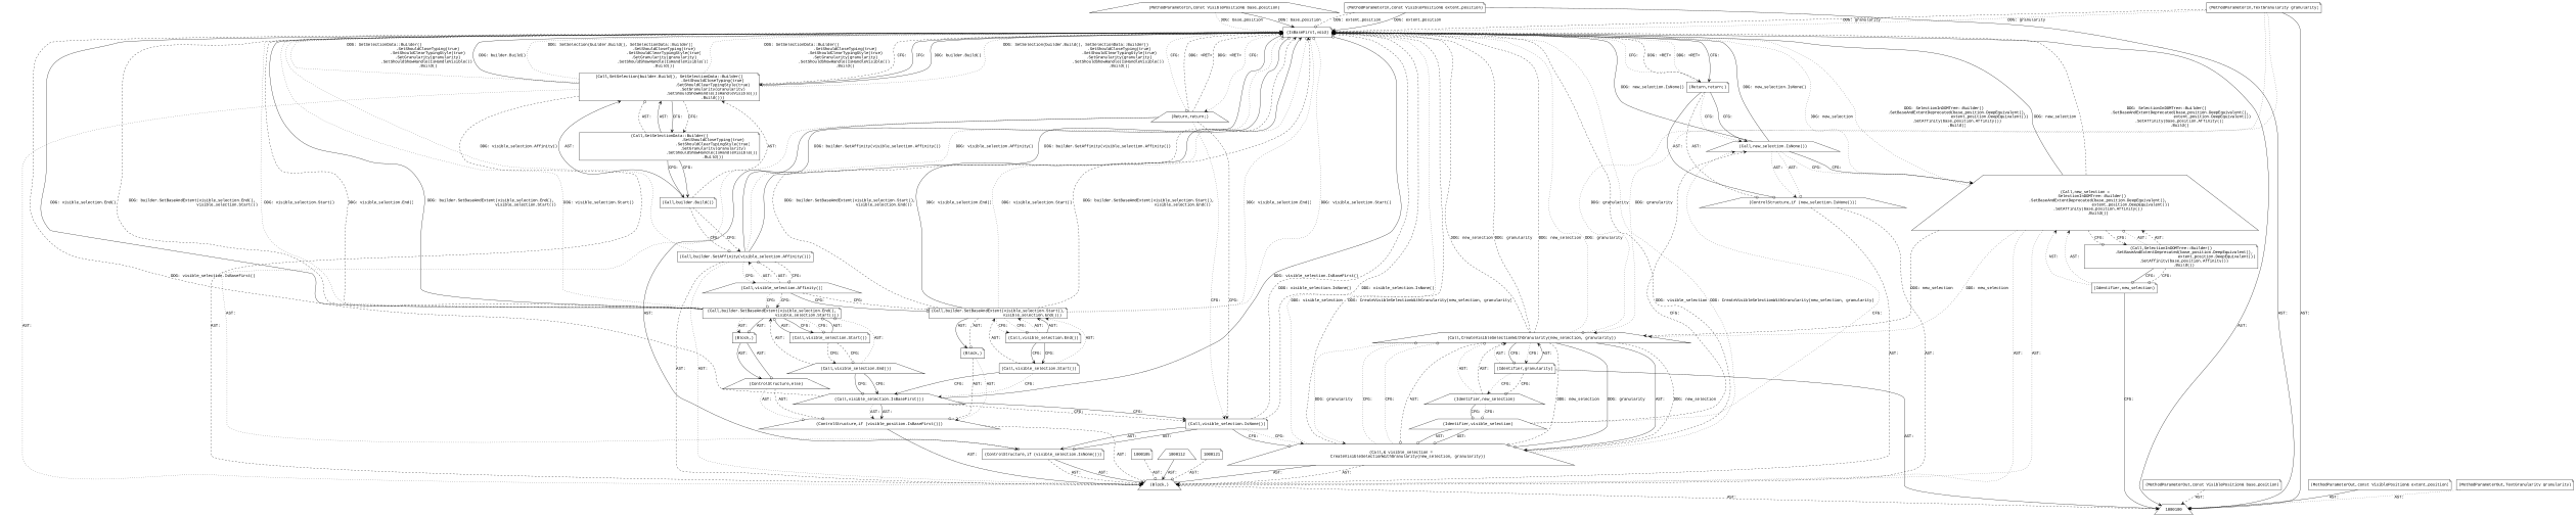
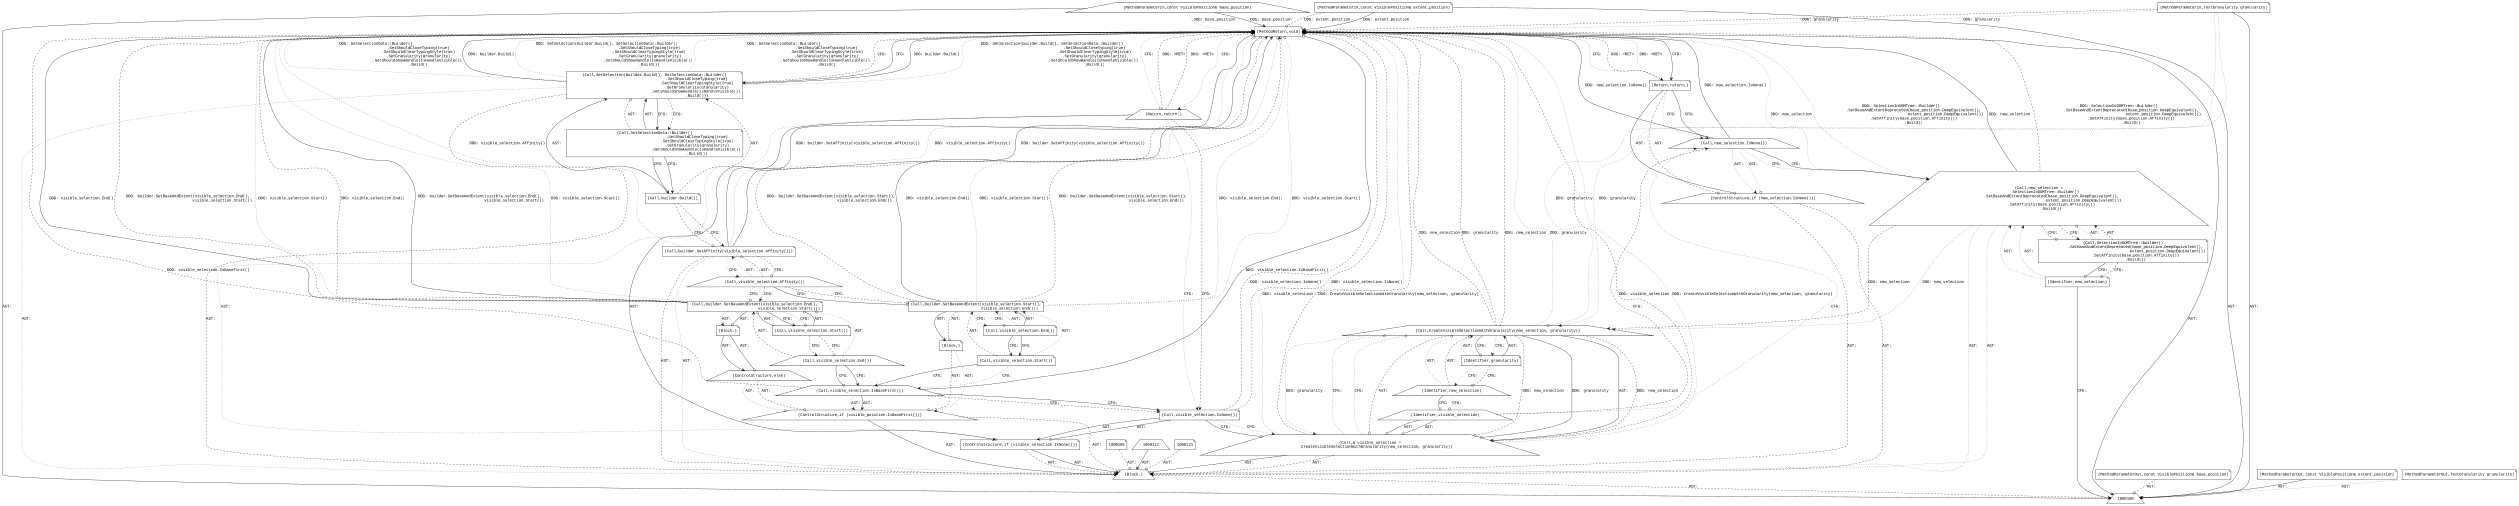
  digraph {
    fontname="Liberation Mono"
    node [fontname="Liberation Mono" shape=note]
    edge [arrowhead=vee fontname="Liberation Mono" style=dotted]
-   n1 [label="(IsBaseFirst,void)"]
+   n1 [label="(MethodReturn,void)"]
    n2 [label="(Return,return;)"]
    n3 [label="(Return,return;)" shape=trapezium]
    n4 [label="(Call,SetSelection(builder.Build(), SetSelectionData::Builder()\n                                     .SetShouldCloseTyping(true)\n                                     .SetShouldClearTypingStyle(true)\n                                     .SetGranularity(granularity)\n                                    .SetShouldShowHandle(IsHandleVisible())\n                                     .Build()))"]
    1000100 [shape=trapezium]
    n6 [label="(ControlStructure,if (new_selection.IsNone()))" shape=trapezium]
    n7 [label="(Call,new_selection.IsNone())" shape=trapezium]
    n8 [label="(ControlStructure,if (visible_selection.IsNone()))"]
    n9 [label="(Call,visible_selection.IsNone())"]
    n10 [label="(Block,)" shape=trapezium]
    n11 [label="(Call,SetSelectionData::Builder()\n                                     .SetShouldCloseTyping(true)\n                                     .SetShouldClearTypingStyle(true)\n                                     .SetGranularity(granularity)\n                                    .SetShouldShowHandle(IsHandleVisible())\n                                     .Build())"]
    n12 [label="(MethodParameterIn,const VisiblePosition& base_position)" shape=trapezium]
    n13 [label="(MethodParameterOut,const VisiblePosition& base_position)"]
    n14 [label="(Call,new_selection =\n      SelectionInDOMTree::Builder()\n           .SetBaseAndExtentDeprecated(base_position.DeepEquivalent(),\n                                       extent_position.DeepEquivalent())\n           .SetAffinity(base_position.Affinity())\n           .Build())" shape=trapezium]
    n15 [label="(Call,CreateVisibleSelectionWithGranularity(new_selection, granularity))" shape=trapezium]
    n16 [label="(Call,SelectionInDOMTree::Builder()\n           .SetBaseAndExtentDeprecated(base_position.DeepEquivalent(),\n                                       extent_position.DeepEquivalent())\n           .SetAffinity(base_position.Affinity())\n           .Build())"]
    n17 [label="(Call,& visible_selection =\n      CreateVisibleSelectionWithGranularity(new_selection, granularity))" shape=trapezium]
    n18 [label="(Identifier,granularity)"]
    n19 [label="(Identifier,visible_selection)" shape=trapezium]
    n20 [label="(Identifier,new_selection)" shape=trapezium]
    n21 [label="(MethodParameterIn,const VisiblePosition& extent_position)"]
    n22 [label="(MethodParameterOut,const VisiblePosition& extent_position)"]
    n23 [label="(ControlStructure,if (visible_position.IsBaseFirst()))" shape=trapezium]
    n24 [label="(Block,)"]
    n25 [label="(Call,visible_selection.IsBaseFirst())" shape=trapezium]
    n26 [label="(Call,visible_selection.Start())"]
    n27 [label="(Call,builder.SetBaseAndExtent(visible_selection.Start(),\n                             visible_selection.End()))"]
    n28 [label="(Call,visible_selection.End())"]
    n29 [label="(ControlStructure,else)" shape=trapezium]
    n30 [label="(Block,)"]
    n31 [label="(Call,visible_selection.End())" shape=trapezium]
    n32 [label="(Call,builder.SetBaseAndExtent(visible_selection.End(),\n                              visible_selection.Start()))"]
    n33 [label="(Call,visible_selection.Start())"]
    n34 [label="(Call,visible_selection.Affinity())" shape=trapezium]
    n35 [label="(Call,builder.SetAffinity(visible_selection.Affinity()))"]
    n36 [label="(Call,builder.Build())"]
    n37 [label="(MethodParameterIn,TextGranularity granularity)"]
    n38 [label="(MethodParameterOut,TextGranularity granularity)"]
    n39 [label="(Identifier,new_selection)"]
    1000105
    1000112 [shape=trapezium]
    1000121
    n1 -> n2 [label="CFG: " style=solid]
    n1 -> n2 [label="CFG: "]
    n1 -> n3 [arrowhead=odot label="CFG: "]
    n1 -> n3 [label="CFG: "]
    n1 -> n4 [arrowhead=odot label="CFG: " style=dashed]
    n1 -> n4 [label="CFG: " style=solid]
    n1 -> 1000100 [label="AST: " style=solid]
    n2 -> n1 [arrowhead=odot label="DDG: <RET>" style=dashed]
    n2 -> n1 [label="DDG: <RET>"]
    n2 -> n6 [arrowhead=odot label="AST: " style=dashed]
    n2 -> n6 [arrowhead=odot label="AST: " style=solid]
    n2 -> n7 [label="CFG: "]
    n2 -> n7 [label="CFG: " style=solid]
    n3 -> n1 [label="DDG: <RET>" style=dashed]
    n3 -> n1 [label="DDG: <RET>" style=dashed]
    n3 -> n8 [label="AST: " style=solid]
    n3 -> n8 [arrowhead=odot label="AST: "]
    n3 -> n9 [label="CFG: "]
    n3 -> n9 [label="CFG: " style=dashed]
    n4 -> n1 [label="DDG: builder.Build()" style=solid]
    n4 -> n1 [label="DDG: SetSelection(builder.Build(), SetSelectionData::Builder()\n                                     .SetShouldCloseTyping(true)\n                                     .SetShouldClearTypingStyle(true)\n                                     .SetGranularity(granularity)\n                                    .SetShouldShowHandle(IsHandleVisible())\n                                     .Build())"]
    n4 -> n1 [arrowhead=odot label="DDG: SetSelectionData::Builder()\n                                     .SetShouldCloseTyping(true)\n                                     .SetShouldClearTypingStyle(true)\n                                     .SetGranularity(granularity)\n                                    .SetShouldShowHandle(IsHandleVisible())\n                                     .Build()"]
    n4 -> n1 [label="DDG: builder.Build()" style=solid]
    n4 -> n1 [arrowhead=odot label="DDG: SetSelection(builder.Build(), SetSelectionData::Builder()\n                                     .SetShouldCloseTyping(true)\n                                     .SetShouldClearTypingStyle(true)\n                                     .SetGranularity(granularity)\n                                    .SetShouldShowHandle(IsHandleVisible())\n                                     .Build())"]
    n4 -> n1 [label="DDG: SetSelectionData::Builder()\n                                     .SetShouldCloseTyping(true)\n                                     .SetShouldClearTypingStyle(true)\n                                     .SetGranularity(granularity)\n                                    .SetShouldShowHandle(IsHandleVisible())\n                                     .Build()"]
    n4 -> n10 [label="AST: "]
    n4 -> n10 [label="AST: " style=dashed]
    n4 -> n11 [label="CFG: " style=solid]
    n4 -> n11 [label="CFG: " style=dashed]
    n6 -> n10 [label="AST: " style=dashed]
    n6 -> n10 [label="AST: " style=dashed]
    n7 -> n1 [label="DDG: new_selection.IsNone()" style=solid]
    n7 -> n1 [label="DDG: new_selection.IsNone()" style=solid]
    n7 -> n6 [arrowhead=odot label="AST: "]
    n7 -> n6 [label="AST: "]
    n7 -> n14 [label="CFG: " style=solid]
    n7 -> n14 [label="CFG: "]
    n8 -> n10 [label="AST: " style=solid]
    n8 -> n10 [label="AST: " style=dashed]
    n9 -> n1 [arrowhead=odot label="DDG: visible_selection.IsNone()" style=dashed]
    n9 -> n1 [label="DDG: visible_selection.IsNone()" style=dashed]
    n9 -> n8 [arrowhead=odot label="AST: " style=solid]
    n9 -> n8 [label="AST: " style=solid]
    n9 -> n17 [arrowhead=odot label="CFG: " style=solid]
    n9 -> n17 [label="CFG: "]
    n10 -> 1000100 [label="AST: " style=dashed]
    n11 -> n4 [arrowhead=odot label="AST: " style=dashed]
    n11 -> n4 [label="AST: " style=solid]
    n11 -> n36 [label="CFG: " style=solid]
    n11 -> n36 [label="CFG: " style=solid]
    n12 -> n1 [label="DDG: base_position" style=solid]
    n12 -> n1 [label="DDG: base_position"]
-   n18 -> 1000100 [arrowhead=odot label="AST: " style=solid]
-   n13 -> 1000100 [label="AST: " style=dashed]
+   n12 -> 1000100 [arrowhead=odot label="AST: " style=solid]
+   n13 -> 1000100 [arrowhead=odot label="AST: " style=dashed]
    n14 -> n1 [label="DDG: SelectionInDOMTree::Builder()\n           .SetBaseAndExtentDeprecated(base_position.DeepEquivalent(),\n                                       extent_position.DeepEquivalent())\n           .SetAffinity(base_position.Affinity())\n           .Build()" style=dashed]
    n14 -> n1 [label="DDG: new_selection"]
    n14 -> n1 [arrowhead=odot label="DDG: SelectionInDOMTree::Builder()\n           .SetBaseAndExtentDeprecated(base_position.DeepEquivalent(),\n                                       extent_position.DeepEquivalent())\n           .SetAffinity(base_position.Affinity())\n           .Build()"]
    n14 -> n1 [arrowhead=odot label="DDG: new_selection" style=solid]
    n14 -> n10 [label="AST: "]
    n14 -> n10 [label="AST: "]
    n14 -> n15 [label="DDG: new_selection"]
    n14 -> n15 [label="DDG: new_selection" style=dashed]
    n14 -> n16 [arrowhead=odot label="CFG: " style=dashed]
    n14 -> n16 [label="CFG: " style=dashed]
    n15 -> n1 [label="DDG: granularity" style=dashed]
    n15 -> n1 [arrowhead=odot label="DDG: new_selection" style=dashed]
    n15 -> n1 [arrowhead=odot label="DDG: granularity"]
    n15 -> n1 [label="DDG: new_selection" style=dashed]
    n15 -> n17 [arrowhead=odot label="AST: " style=dashed]
    n15 -> n17 [arrowhead=odot label="DDG: new_selection" style=dashed]
    n15 -> n17 [arrowhead=odot label="DDG: granularity" style=solid]
    n15 -> n17 [label="AST: " style=solid]
    n15 -> n17 [arrowhead=odot label="DDG: new_selection" style=dashed]
    n15 -> n17 [label="DDG: granularity"]
    n15 -> n18 [arrowhead=odot label="CFG: " style=solid]
    n15 -> n18 [label="CFG: "]
    n16 -> n14 [arrowhead=odot label="AST: "]
    n16 -> n14 [label="AST: " style=dashed]
    n16 -> n39 [arrowhead=odot label="CFG: " style=solid]
    n16 -> n39 [arrowhead=odot label="CFG: " style=dashed]
    n17 -> n1 [label="DDG: visible_selection" style=dashed]
    n17 -> n1 [arrowhead=odot label="DDG: CreateVisibleSelectionWithGranularity(new_selection, granularity)"]
    n17 -> n1 [arrowhead=odot label="DDG: visible_selection"]
    n17 -> n1 [arrowhead=odot label="DDG: CreateVisibleSelectionWithGranularity(new_selection, granularity)" style=dashed]
    n17 -> n10 [label="AST: " style=dashed]
    n17 -> n10 [arrowhead=odot label="AST: " style=solid]
    n17 -> n15 [arrowhead=odot label="CFG: "]
    n17 -> n15 [arrowhead=odot label="CFG: "]
    n18 -> n15 [label="AST: " style=solid]
    n18 -> n15 [label="AST: "]
    n18 -> n20 [label="CFG: "]
    n18 -> n20 [arrowhead=odot label="CFG: " style=dashed]
    n19 -> n7 [label="CFG: "]
    n19 -> n7 [label="CFG: " style=dashed]
    n19 -> n17 [arrowhead=odot label="AST: " style=solid]
    n19 -> n17 [arrowhead=odot label="AST: " style=solid]
    n20 -> n15 [arrowhead=odot label="AST: "]
    n20 -> n15 [arrowhead=odot label="AST: " style=dashed]
    n20 -> n19 [arrowhead=odot label="CFG: "]
    n20 -> n19 [arrowhead=odot label="CFG: " style=solid]
    n21 -> n1 [label="DDG: extent_position" style=solid]
    n21 -> n1 [arrowhead=odot label="DDG: extent_position" style=dashed]
    n21 -> 1000100 [arrowhead=odot label="AST: " style=solid]
    n22 -> 1000100 [label="AST: " style=solid]
    n23 -> n10 [label="AST: " style=solid]
    n23 -> n10 [arrowhead=odot label="AST: " style=dashed]
    n24 -> n23 [arrowhead=odot label="AST: " style=dashed]
    n24 -> n23 [label="AST: "]
    n25 -> n1 [arrowhead=odot label="DDG: visible_selection.IsBaseFirst()" style=solid]
    n25 -> n1 [arrowhead=odot label="DDG: visible_selection.IsBaseFirst()" style=dashed]
    n25 -> n9 [label="CFG: " style=dashed]
    n25 -> n9 [label="CFG: " style=solid]
    n25 -> n23 [label="AST: "]
    n25 -> n23 [label="AST: " style=solid]
    n26 -> n25 [label="CFG: "]
    n26 -> n25 [label="CFG: " style=solid]
    n26 -> n27 [label="AST: "]
    n26 -> n27 [label="AST: " style=dashed]
    n27 -> n1 [label="DDG: builder.SetBaseAndExtent(visible_selection.Start(),\n                             visible_selection.End())" style=dashed]
    n27 -> n1 [arrowhead=odot label="DDG: visible_selection.End()"]
    n27 -> n1 [arrowhead=odot label="DDG: visible_selection.Start()"]
    n27 -> n1 [label="DDG: builder.SetBaseAndExtent(visible_selection.Start(),\n                             visible_selection.End())" style=dashed]
    n27 -> n1 [label="DDG: visible_selection.End()" style=solid]
    n27 -> n1 [arrowhead=odot label="DDG: visible_selection.Start()"]
    n27 -> n24 [arrowhead=odot label="AST: " style=dashed]
    n27 -> n24 [label="AST: " style=solid]
    n27 -> n28 [label="CFG: "]
    n27 -> n28 [arrowhead=odot label="CFG: "]
    n28 -> n26 [label="CFG: " style=solid]
    n28 -> n26 [label="CFG: " style=solid]
    n28 -> n27 [label="AST: "]
    n28 -> n27 [label="AST: " style=solid]
    n29 -> n23 [arrowhead=odot label="AST: " style=dashed]
    n29 -> n23 [arrowhead=odot label="AST: "]
    n30 -> n29 [label="AST: " style=solid]
    n30 -> n29 [arrowhead=odot label="AST: " style=solid]
    n31 -> n25 [arrowhead=odot label="CFG: " style=solid]
    n31 -> n25 [label="CFG: " style=solid]
    n31 -> n32 [arrowhead=odot label="AST: "]
    n31 -> n32 [label="AST: " style=dashed]
    n32 -> n1 [arrowhead=odot label="DDG: visible_selection.End()" style=dashed]
    n32 -> n1 [arrowhead=odot label="DDG: builder.SetBaseAndExtent(visible_selection.End(),\n                              visible_selection.Start())" style=solid]
    n32 -> n1 [arrowhead=odot label="DDG: visible_selection.Start()"]
    n32 -> n1 [label="DDG: visible_selection.End()" style=solid]
    n32 -> n1 [arrowhead=odot label="DDG: builder.SetBaseAndExtent(visible_selection.End(),\n                              visible_selection.Start())" style=dashed]
    n32 -> n1 [arrowhead=odot label="DDG: visible_selection.Start()"]
    n32 -> n30 [label="AST: "]
    n32 -> n30 [arrowhead=odot label="AST: " style=solid]
    n32 -> n33 [label="CFG: " style=solid]
    n32 -> n33 [arrowhead=odot label="CFG: "]
    n33 -> n31 [arrowhead=odot label="CFG: " style=dashed]
    n33 -> n31 [label="CFG: " style=dashed]
    n33 -> n32 [arrowhead=odot label="AST: " style=solid]
    n33 -> n32 [arrowhead=odot label="AST: " style=solid]
    n34 -> n27 [arrowhead=odot label="CFG: " style=dashed]
    n34 -> n27 [arrowhead=odot label="CFG: " style=solid]
    n34 -> n32 [label="CFG: " style=dashed]
    n34 -> n32 [arrowhead=odot label="CFG: "]
    n34 -> n35 [label="AST: "]
    n34 -> n35 [arrowhead=odot label="AST: " style=dashed]
    n35 -> n1 [arrowhead=odot label="DDG: visible_selection.Affinity()"]
    n35 -> n1 [arrowhead=odot label="DDG: builder.SetAffinity(visible_selection.Affinity())" style=solid]
    n35 -> n1 [label="DDG: visible_selection.Affinity()"]
    n35 -> n1 [arrowhead=odot label="DDG: builder.SetAffinity(visible_selection.Affinity())" style=solid]
    n35 -> n10 [label="AST: "]
    n35 -> n10 [label="AST: " style=dashed]
    n35 -> n34 [arrowhead=odot label="CFG: " style=dashed]
    n35 -> n34 [label="CFG: "]
    n36 -> n4 [label="AST: " style=dashed]
    n36 -> n4 [label="AST: " style=solid]
    n36 -> n35 [arrowhead=odot label="CFG: " style=dashed]
    n36 -> n35 [label="CFG: " style=dashed]
    n37 -> n1 [label="DDG: granularity" style=dashed]
    n37 -> n1 [arrowhead=odot label="DDG: granularity"]
    n37 -> 1000100 [label="AST: " style=solid]
    n37 -> n15 [arrowhead=odot label="DDG: granularity"]
    n37 -> n15 [label="DDG: granularity"]
    n38 -> 1000100 [arrowhead=odot label="AST: "]
    n39 -> 1000100 [label="CFG: " style=solid]
    n39 -> n14 [label="AST: "]
    n39 -> n14 [label="AST: "]
    1000105 -> n10 [arrowhead=odot label="AST: " style=dashed]
    1000112 -> n10 [label="AST: " style=solid]
    1000121 -> n10 [arrowhead=odot label="AST: " style=dashed]
  }
